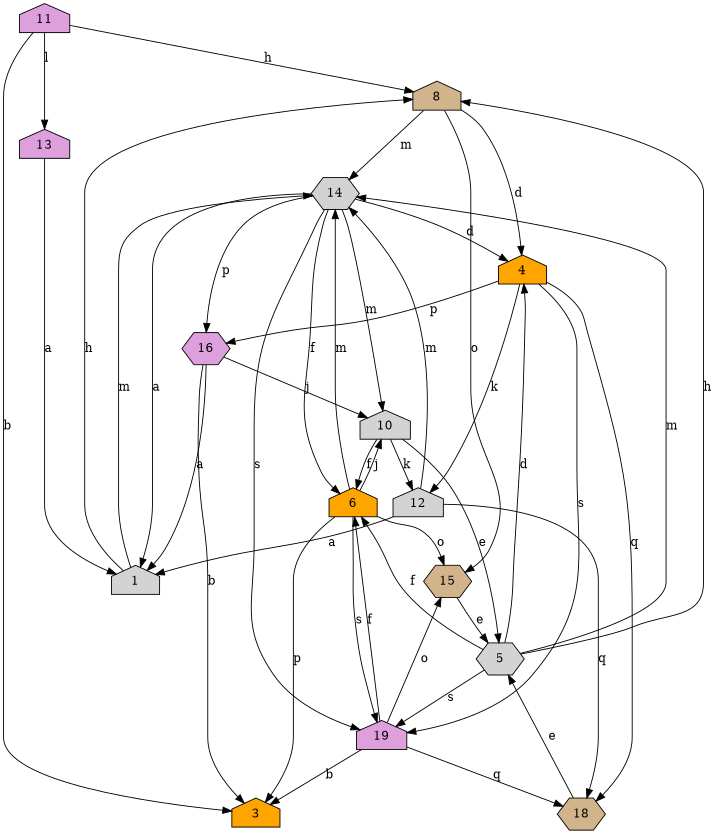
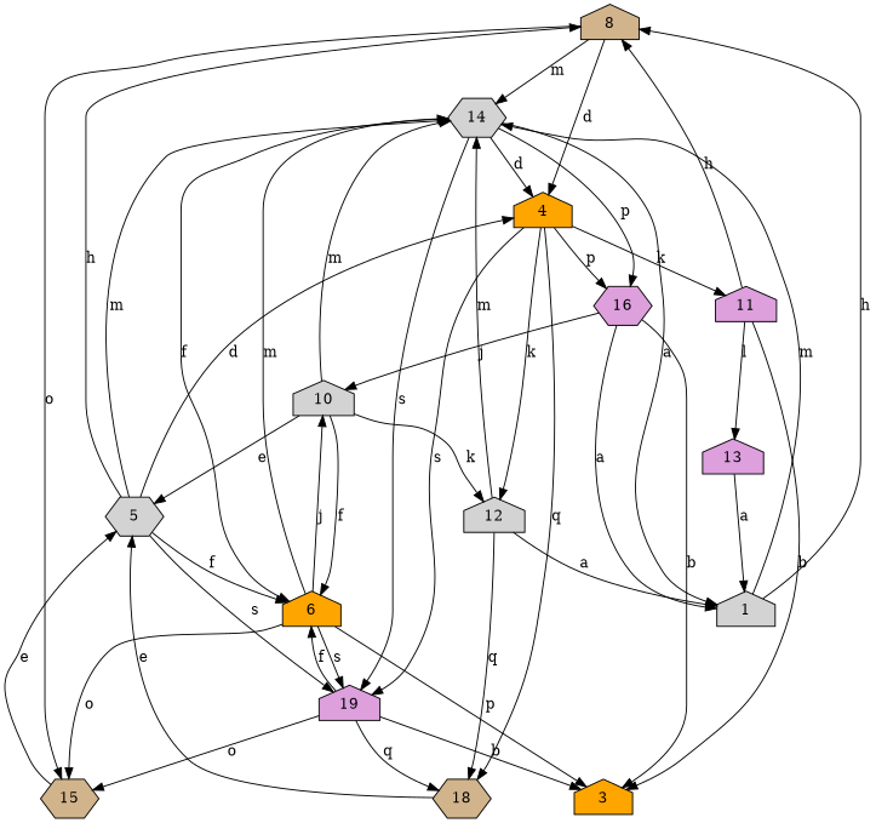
  strict digraph {
    fontname="DejaVu Serif"
    node [fillcolor=lightgrey fontname="DejaVu Serif" shape=house style=filled]
    edge [fontname="DejaVu Serif"]
    8 [fillcolor=tan]
    1
    14 [shape=hexagon]
    4 [fillcolor=orange]
    15 [fillcolor=tan shape=hexagon]
    16 [fillcolor=plum shape=hexagon]
    19 [fillcolor=plum]
    6 [fillcolor=orange]
    11 [fillcolor=plum]
    12
    18 [fillcolor=tan shape=hexagon]
    3 [fillcolor=orange]
    13 [fillcolor=plum]
    10
    5 [shape=hexagon]
    8 -> 14 [label=m]
    8 -> 4 [label=d]
    8 -> 15 [label=o]
    1 -> 8 [label=h]
    1 -> 14 [label=m]
    14 -> 1 [label=a]
    14 -> 4 [label=d]
    14 -> 16 [label=p]
    14 -> 19 [label=s]
    14 -> 6 [label=f]
    4 -> 16 [label=p]
    4 -> 19 [label=s]
+   4 -> 11 [label=k]
    4 -> 12 [label=k]
    4 -> 18 [label=q]
    15 -> 5 [label=e]
    16 -> 1 [label=a]
    16 -> 3 [label=b]
    16 -> 10 [label=j]
    19 -> 15 [label=o]
    19 -> 6 [label=f]
    19 -> 18 [label=q]
    19 -> 3 [label=b]
    6 -> 14 [label=m]
    6 -> 15 [label=o]
    6 -> 19 [label=s]
    6 -> 3 [label=p]
    6 -> 10 [label=j]
    11 -> 8 [label=h]
    11 -> 3 [label=b]
    11 -> 13 [label=l]
    12 -> 1 [label=a]
    12 -> 14 [label=m]
    12 -> 18 [label=q]
    18 -> 5 [label=e]
    13 -> 1 [label=a]
-   14 -> 10 [label=m]
+   10 -> 14 [label=m]
    10 -> 6 [label=f]
    10 -> 12 [label=k]
    10 -> 5 [label=e]
    5 -> 8 [label=h]
    5 -> 14 [label=m]
    5 -> 4 [label=d]
    5 -> 19 [label=s]
    5 -> 6 [label=f]
  }
